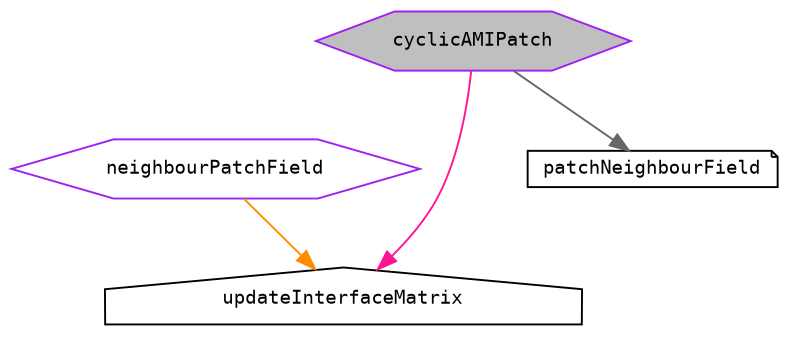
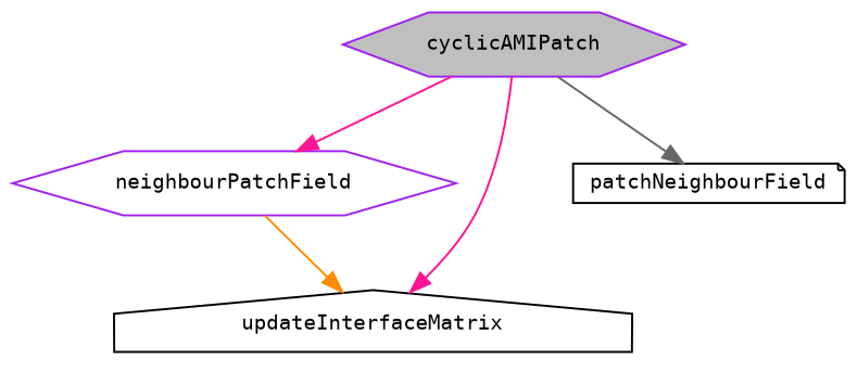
  digraph {
    fontname="DejaVu Sans Mono"
    rankdir=TB
    node [color=purple fontname="DejaVu Sans Mono" fontsize=10 shape=hexagon]
    edge [color=deeppink fontname="DejaVu Sans Mono" fontsize=10 labelfontname=FreeSans labelfontsize=10 style=solid]
    n1 [fillcolor=grey75 fontcolor=black height=0.2 label=cyclicAMIPatch style=filled width=0.4]
    n2 [height=0.2 label=neighbourPatchField width=0.4]
    n3 [color=black height=0.2 label=updateInterfaceMatrix shape=house width=0.4]
    n4 [color=black height=0.2 label=patchNeighbourField shape=note width=0.4]
+   n1 -> n2
    n1 -> n3
    n1 -> n4 [color=gray40]
    n2 -> n3 [color=darkorange]
  }
